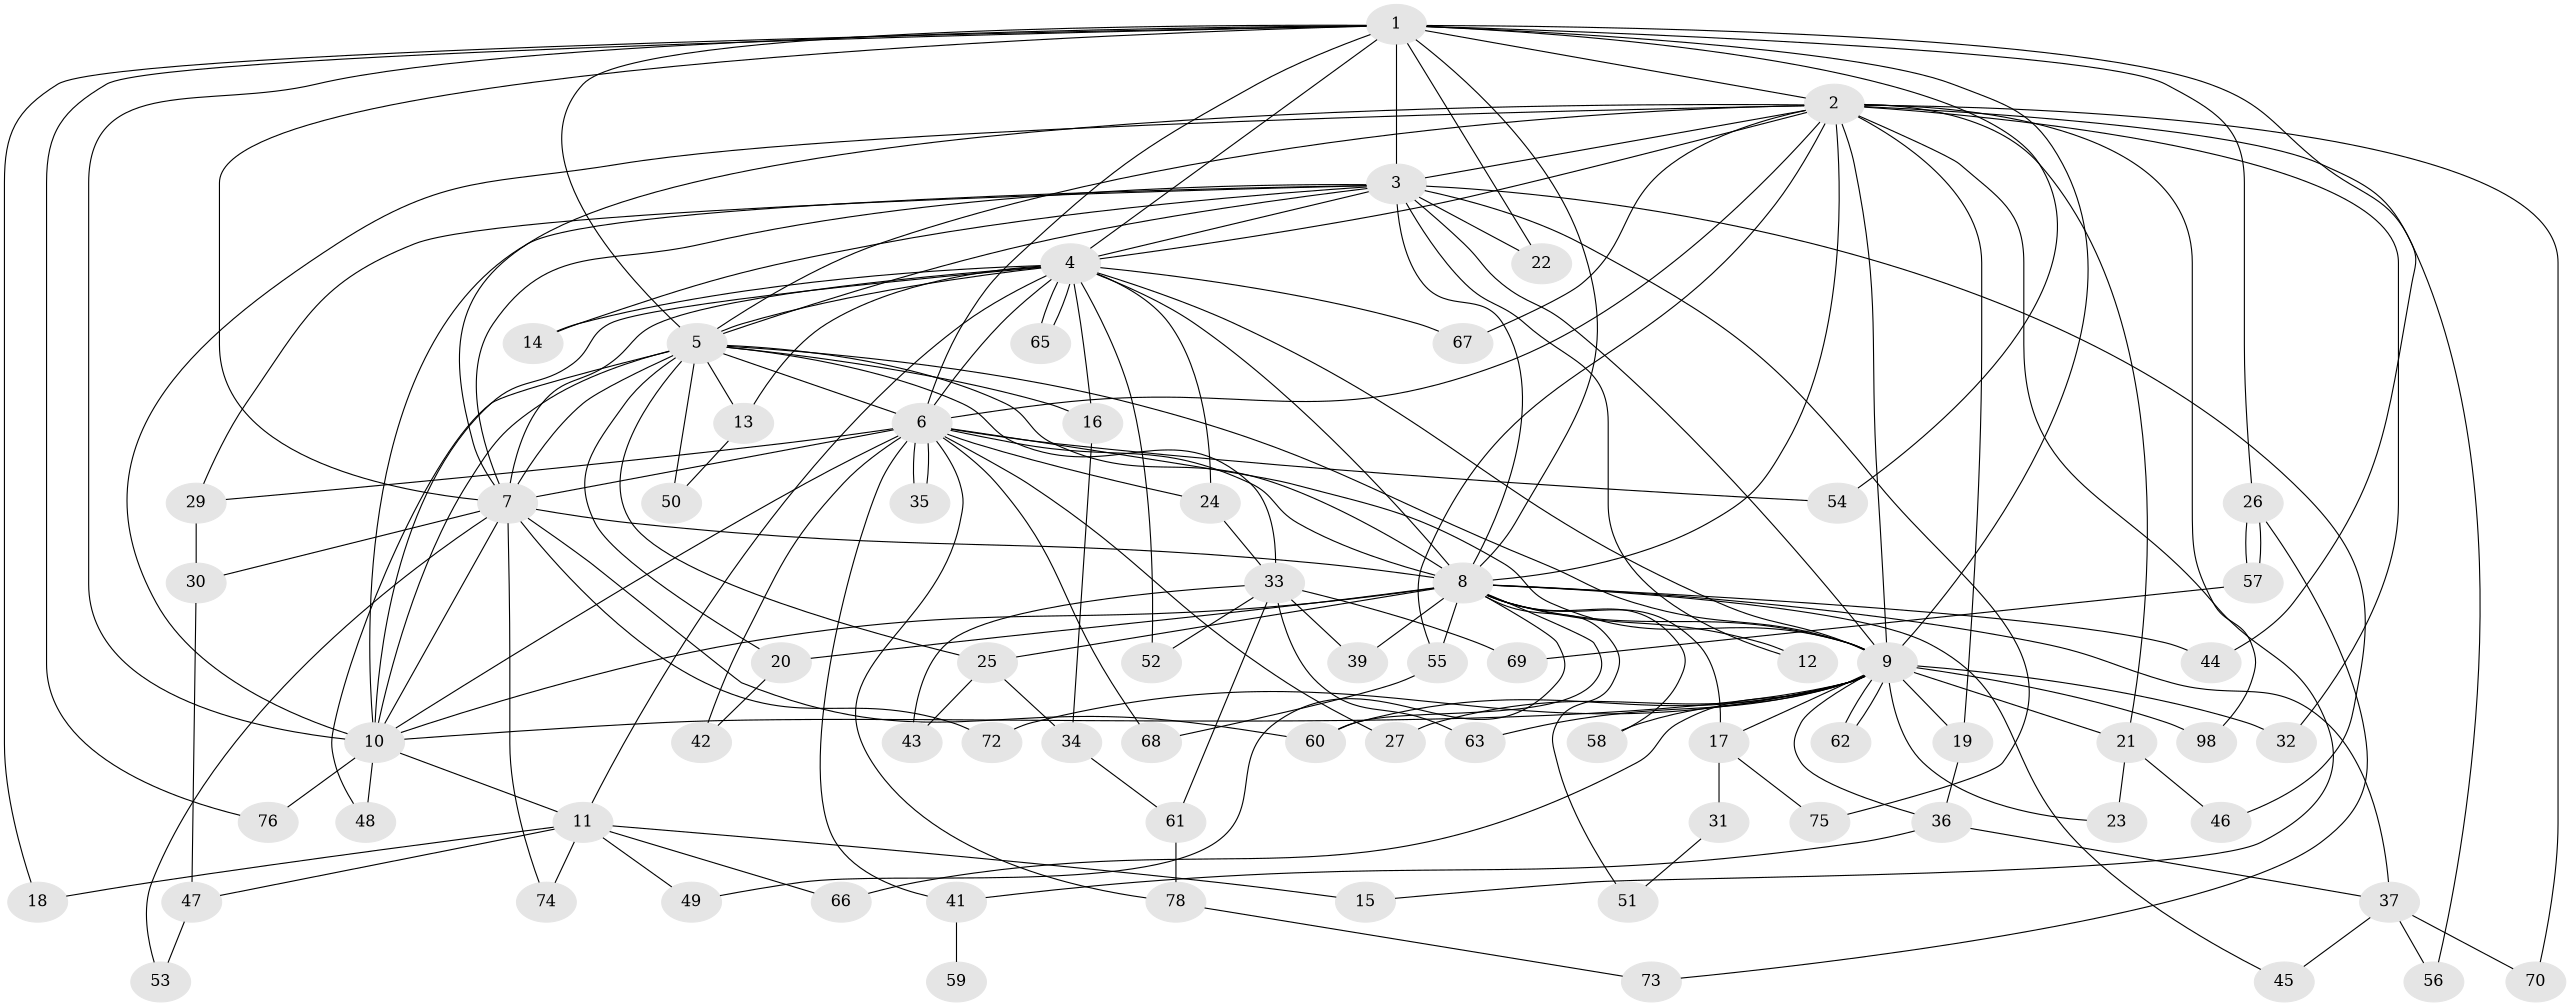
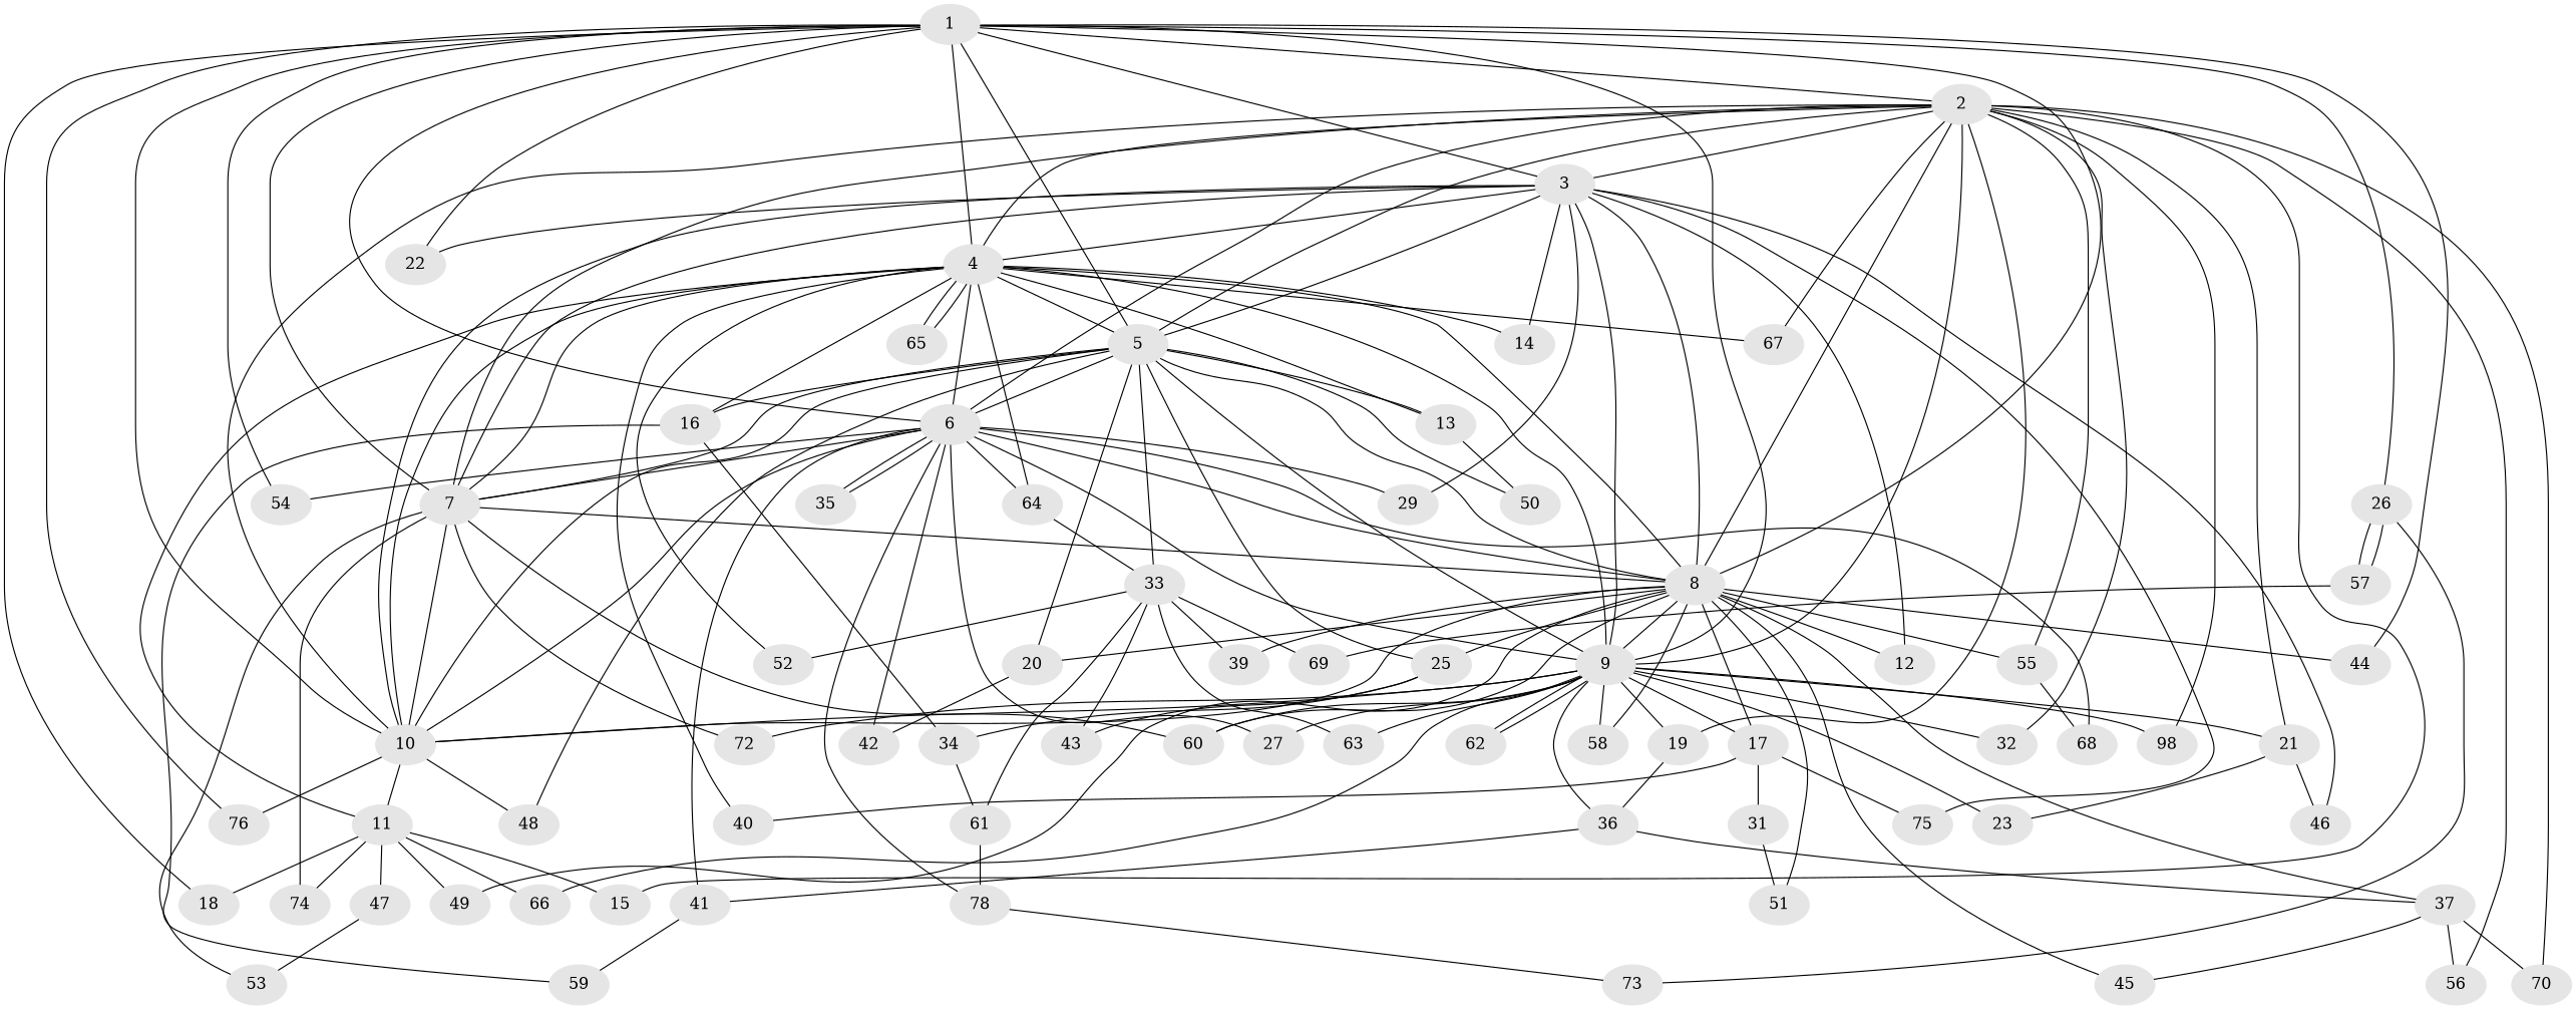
  graph {
    node [color=gray90 style=filled]
    1
    2
    3
    4
    5
    6
    7
    8
    9
    10
    18
    22
    26
    44
    54
    76
    15
    19
    21
    n20 [label=98]
    32
    55
    56
    67
    70
    12
    14
    29
    46
    75
    11
    13
    16
+   40
    52
-   64 [label=24]
+   64
    65
    20
    25
    33
    48
    50
    27
    35
    41
    42
    68
    n48 [label=78]
-   30
    53
    72
    74
    60
    17
    37
    39
    45
    49
    51
    58
    23
    36
    62
    63
    66
    57
    73
    47
    34
    59
    43
    61
    69
    31
    1 -- 2
    1 -- 3
    1 -- 4
    1 -- 5
    1 -- 6
    1 -- 7
    1 -- 8
    1 -- 9
    1 -- 10
    1 -- 18
    1 -- 22
    1 -- 26
    1 -- 44
    1 -- 54
    1 -- 76
    2 -- 3
    2 -- 4
    2 -- 5
    2 -- 6
    2 -- 7
    2 -- 8
    2 -- 9
    2 -- 10
    2 -- 15
    2 -- 19
    2 -- 21
    2 -- n20
    2 -- 32
    2 -- 55
    2 -- 56
    2 -- 67
    2 -- 70
    3 -- 4
    3 -- 5
    3 -- 7
    3 -- 8
    3 -- 9
    3 -- 10
    3 -- 22
    3 -- 12
    3 -- 14
    3 -- 29
    3 -- 46
    3 -- 75
    4 -- 5
    4 -- 6
    4 -- 7
    4 -- 8
    4 -- 9
    4 -- 10
    4 -- 67
    4 -- 14
    4 -- 11
    4 -- 13
    4 -- 16
+   4 -- 40
    4 -- 52
    4 -- 64
    4 -- 65
    4 -- 65
    5 -- 6
    5 -- 7
    5 -- 8
    5 -- 9
    5 -- 10
    5 -- 13
    5 -- 16
    5 -- 20
    5 -- 25
    5 -- 33
    5 -- 48
    5 -- 50
    6 -- 7
    6 -- 8
    6 -- 9
    6 -- 10
    6 -- 54
    6 -- 29
    6 -- 64
    6 -- 27
    6 -- 35
    6 -- 35
    6 -- 41
    6 -- 42
    6 -- 68
    6 -- n48
    7 -- 8
    7 -- 10
-   7 -- 30
    7 -- 53
    7 -- 72
    7 -- 74
    7 -- 60
    8 -- 9
    8 -- 10
    8 -- 44
    8 -- 55
    8 -- 12
    8 -- 20
    8 -- 25
    8 -- 60
    8 -- 17
    8 -- 37
    8 -- 39
    8 -- 45
    8 -- 49
    8 -- 51
    8 -- 58
    9 -- 10
    9 -- 19
    9 -- 21
    9 -- n20
    9 -- 32
    9 -- 27
    9 -- 72
    9 -- 60
    9 -- 17
    9 -- 58
    9 -- 23
    9 -- 36
    9 -- 62
    9 -- 62
    9 -- 63
    9 -- 66
    10 -- 76
    10 -- 11
    10 -- 48
    26 -- 57
    26 -- 57
    26 -- 73
    19 -- 36
    21 -- 46
    21 -- 23
    55 -- 68
-   29 -- 30
    11 -- 18
    11 -- 15
    11 -- 74
    11 -- 49
    11 -- 66
    11 -- 47
    13 -- 50
    16 -- 34
+   16 -- 59
    64 -- 33
    20 -- 42
    25 -- 34
    25 -- 43
    33 -- 52
    33 -- 39
    33 -- 63
    33 -- 43
    33 -- 61
    33 -- 69
    41 -- 59
    n48 -- 73
-   30 -- 47
    17 -- 75
+   17 -- 40
    17 -- 31
    37 -- 56
    37 -- 70
    37 -- 45
    36 -- 41
    36 -- 37
    57 -- 69
    47 -- 53
    34 -- 61
    61 -- n48
    31 -- 51
  }
